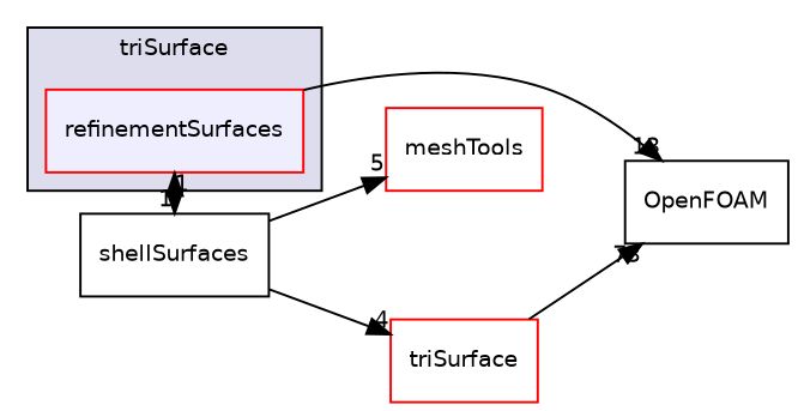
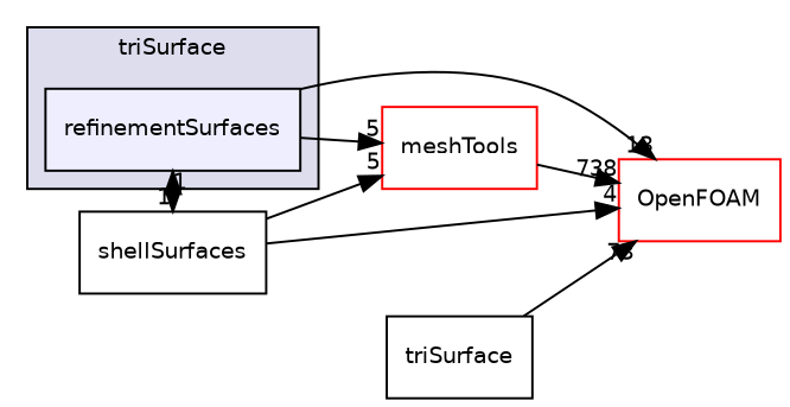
  digraph {
    compound=true
    rankdir=LR
    node [fontname=Helvetica fontsize=10 shape=box color=red]
    edge [headlabel=5 labeldistance=1.5 labelfontname=Helvetica labelfontsize=10]
-   n1 [fillcolor="#eeeeff" label=refinementSurfaces pencolor=black style=filled]
+   n1 [fillcolor="#eeeeff" label=refinementSurfaces pencolor=black style=filled color=""]
    n2 [label=meshTools]
-   n3 [color=black label=OpenFOAM]
+   n3 [label=OpenFOAM]
    n4 [label=shellSurfaces color=""]
-   n5 [label=triSurface]
+   n5 [color=black label=triSurface]
    subgraph cluster_1 {
      bgcolor="#ddddee"
      fontname=Helvetica
      fontsize=10
      label=triSurface
      pencolor=black
      n1
    }
+   n1 -> n2
    n1 -> n3 [headlabel=13]
    n1 -> n4 [headlabel=1]
+   n2 -> n3 [headlabel=738]
    n4 -> n1 [headlabel=1]
    n4 -> n2
-   n4 -> n5 [headlabel=4]
+   n4 -> n3 [headlabel=4]
    n5 -> n3 [headlabel=73]
  }
